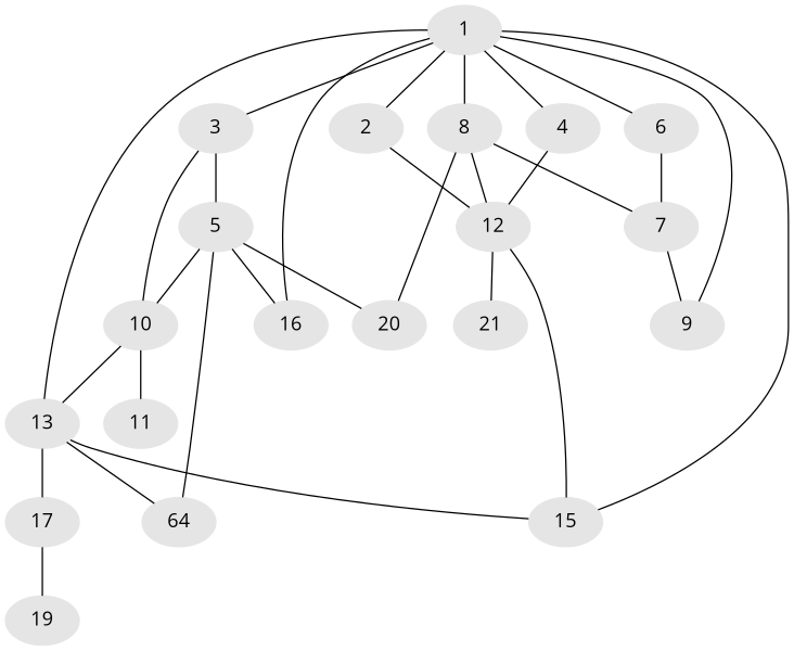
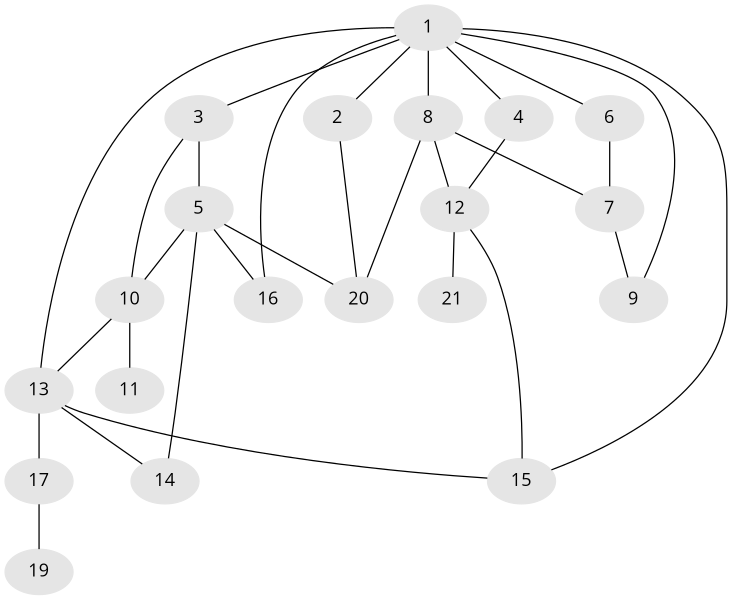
  graph {
    fontname="Open Sans"
    node [color=gray90 fontname="Open Sans" style=filled]
    edge [fontname="Open Sans" weight=1.0]
    1
    2
    3
    4
    6
    8
    9
    13
    15
    16
    20
    5
    10
    12
-   14 [label=64]
+   14
    7
    17
    11
    21
    19
    1 -- 2
    1 -- 3
    1 -- 4
    1 -- 6
    1 -- 8 [weight=9.0]
    1 -- 9
    1 -- 13
    1 -- 15
    1 -- 16
-   2 -- 12
+   2 -- 20
    3 -- 5
    3 -- 10
    4 -- 12
    6 -- 7
    8 -- 20
    8 -- 12
    8 -- 7
    13 -- 15
    13 -- 14
    13 -- 17
    5 -- 16
    5 -- 20
    5 -- 10
    5 -- 14
    10 -- 13
    10 -- 11 [weight=6.0]
    12 -- 15
    12 -- 21
    7 -- 9
    17 -- 19
  }
